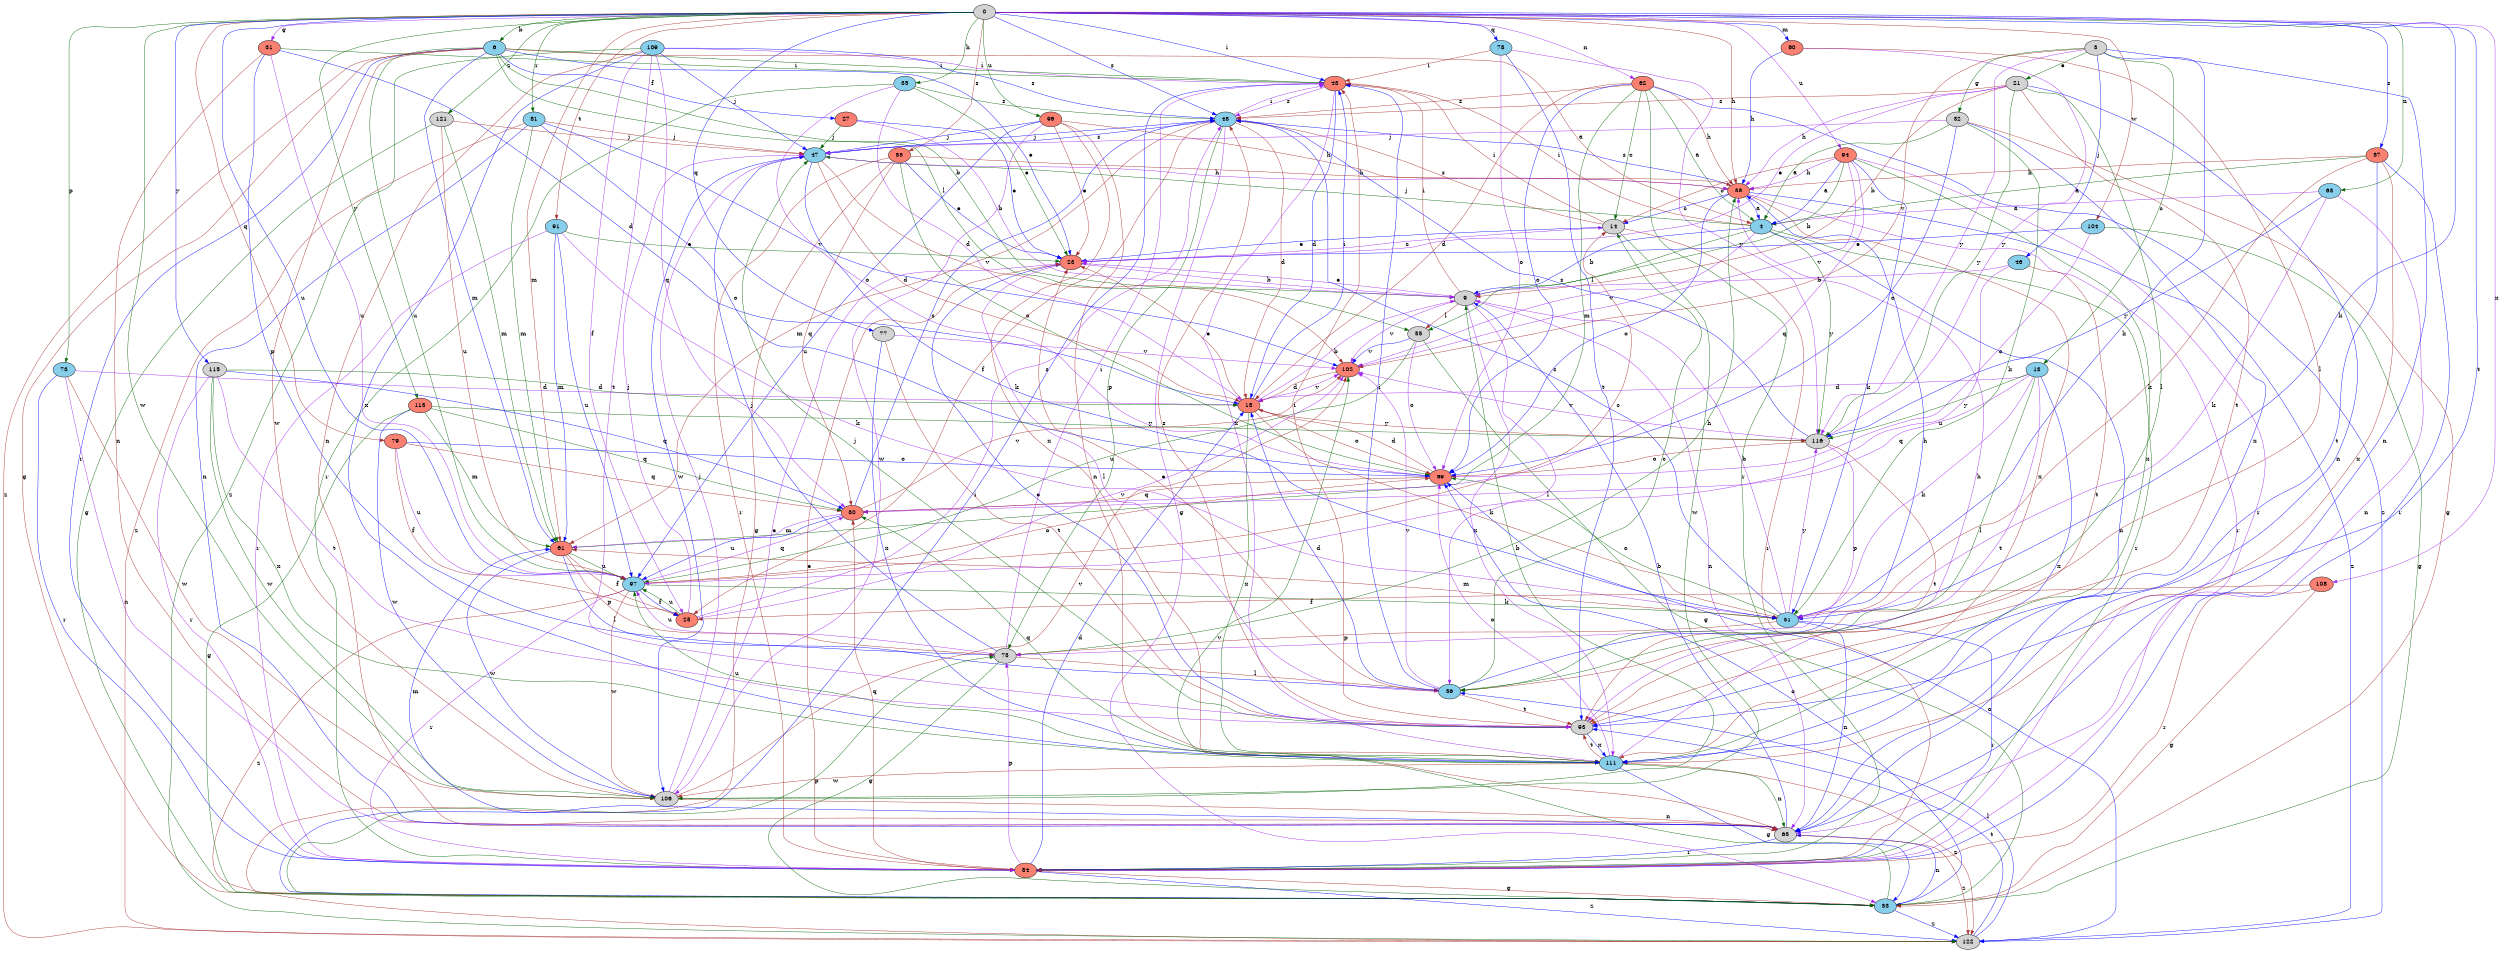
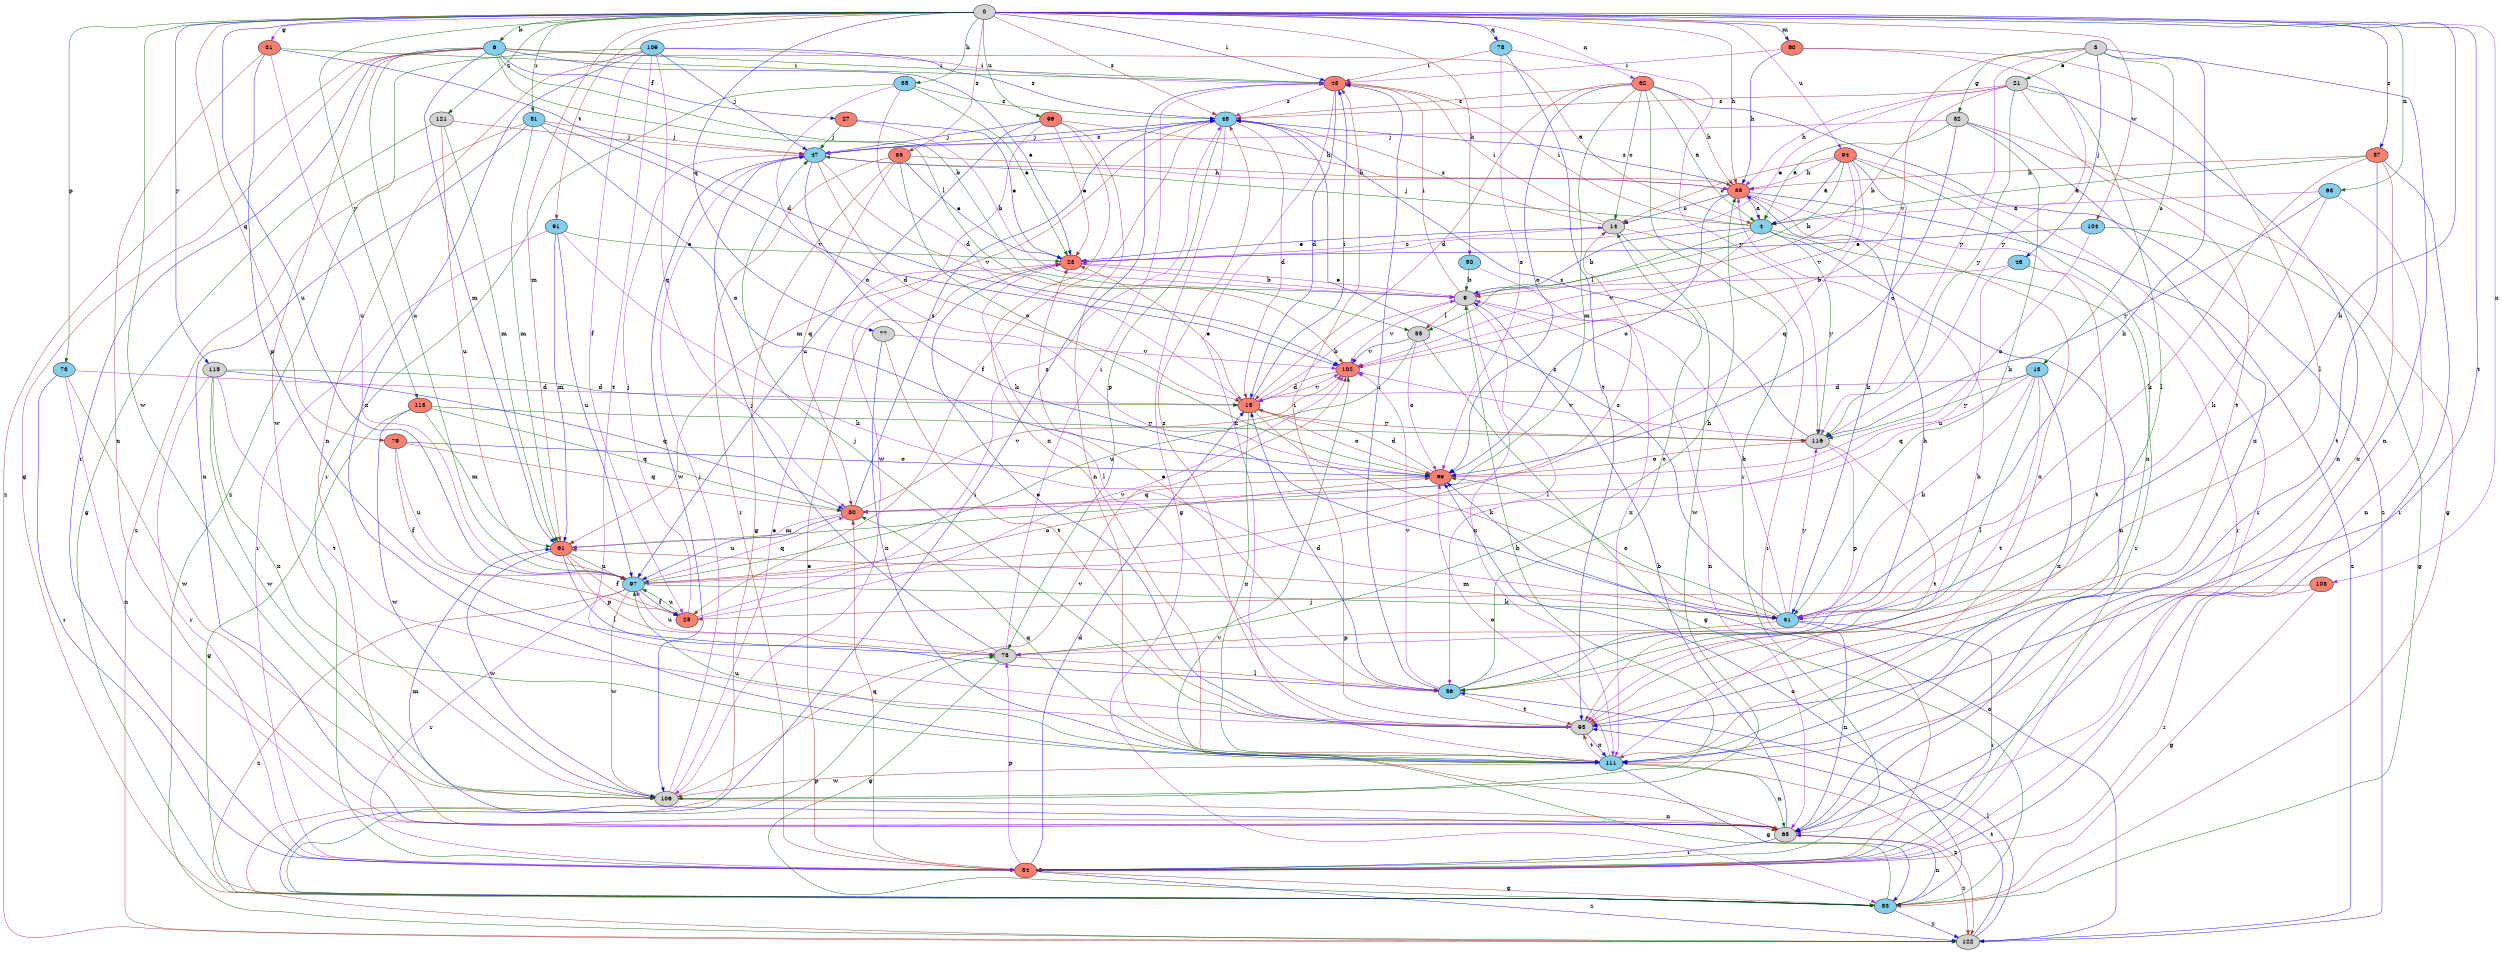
  strict digraph {
    node [fillcolor=salmon style=filled]
    edge [color=blue]
    0 [fillcolor=lightgrey]
    6 [fillcolor=skyblue]
    31
    35 [fillcolor=skyblue]
    38
    43
+   50 [fillcolor=skyblue]
    51 [fillcolor=skyblue]
    60
    61
    62
    63 [fillcolor=skyblue]
    73 [fillcolor=skyblue]
    77 [fillcolor=lightgrey]
    78 [fillcolor=skyblue]
    79
    81 [fillcolor=skyblue]
    85
    87
    n20 [fillcolor=skyblue label=48]
    91 [fillcolor=skyblue]
    93 [fillcolor=lightgrey]
    94
    96
    97 [fillcolor=skyblue]
    104 [fillcolor=skyblue]
    106 [fillcolor=lightgrey]
    108
    113
    115 [fillcolor=lightgrey]
    121 [fillcolor=lightgrey]
    4 [fillcolor=skyblue]
    9 [fillcolor=lightgrey]
    55 [fillcolor=lightgrey]
    84
    23
    27
    33 [fillcolor=skyblue]
    122 [fillcolor=lightgrey]
    65 [fillcolor=lightgrey]
    18
    75 [fillcolor=lightgrey]
    69
    111 [fillcolor=skyblue]
    14 [fillcolor=lightgrey]
    116 [fillcolor=lightgrey]
    56 [fillcolor=skyblue]
    n48 [label=25]
    102
    80
    47 [fillcolor=skyblue]
    109 [fillcolor=skyblue]
    3 [fillcolor=lightgrey]
    13 [fillcolor=skyblue]
    21 [fillcolor=lightgrey]
    32 [fillcolor=lightgrey]
    46 [fillcolor=skyblue]
    0 -> 6 [color=darkgreen label=b]
    0 -> 31 [color=purple label=g]
    0 -> 35 [color=darkgreen label=h]
    0 -> 38 [color=brown label=h]
    0 -> 43 [label=i]
+   0 -> 50 [color=brown label=k]
    0 -> 51 [label=k]
    0 -> 60 [label=m]
    0 -> 61 [color=brown label=m]
    0 -> 62 [color=purple label=n]
    0 -> 63 [color=darkgreen label=n]
    0 -> 73 [color=darkgreen label=p]
    0 -> 77 [label=q]
    0 -> 78 [label=q]
    0 -> 79 [color=brown label=q]
    0 -> 81 [color=darkgreen label=r]
    0 -> 85 [color=brown label=s]
    0 -> 87 [label=s]
-   0 -> n20 [label=s]
+   0 -> n20 [color=brown label=s]
    0 -> 91 [color=brown label=t]
    0 -> 93 [label=t]
    0 -> 94 [color=purple label=u]
    0 -> 96 [color=darkgreen label=u]
    0 -> 97 [label=u]
    0 -> 104 [color=brown label=w]
    0 -> 106 [color=darkgreen label=w]
    0 -> 108 [color=purple label=x]
    0 -> 113 [color=darkgreen label=y]
    0 -> 115 [label=y]
    0 -> 121 [color=darkgreen label=z]
    6 -> 43 [color=darkgreen label=i]
    6 -> 61 [label=m]
    6 -> 97 [color=darkgreen label=u]
    6 -> 106 [color=brown label=w]
    6 -> 4 [color=brown label=a]
    6 -> 9 [color=darkgreen label=b]
    6 -> 55 [color=darkgreen label=l]
    6 -> 84 [label=r]
    6 -> 23 [label=e]
    6 -> 27 [label=f]
    6 -> 33 [color=brown label=g]
    6 -> 122 [color=brown label=z]
    31 -> 43 [color=darkgreen label=i]
    31 -> 97 [color=purple label=u]
    31 -> 65 [color=brown label=n]
-   31 -> 18 [label=d]
+   31 -> 102 [label=d]
    31 -> 75 [label=p]
    35 -> n20 [color=darkgreen label=s]
    35 -> 84 [color=darkgreen label=r]
    35 -> 23 [color=darkgreen label=e]
    35 -> 18 [color=purple label=d]
    35 -> 69 [color=purple label=o]
    38 -> n20 [label=s]
    38 -> 4 [label=a]
    38 -> 84 [color=purple label=r]
    38 -> 122 [label=z]
    38 -> 69 [label=o]
    38 -> 111 [color=brown label=x]
    38 -> 14 [label=c]
    43 -> n20 [color=purple label=s]
    43 -> 18 [label=d]
    43 -> 111 [color=purple label=x]
+   50 -> 9 [color=darkgreen label=b]
+   50 -> 111 [color=purple label=x]
    51 -> 61 [color=brown label=m]
    51 -> n20 [label=s]
    51 -> 9 [color=purple label=b]
    51 -> 84 [label=r]
    51 -> 65 [label=n]
    51 -> 75 [color=brown label=p]
    51 -> 69 [color=darkgreen label=o]
    51 -> 116 [color=purple label=y]
    60 -> 38 [label=h]
    60 -> 116 [color=purple label=y]
    60 -> 56 [color=brown label=l]
    61 -> 97 [color=darkgreen label=u]
    61 -> 106 [label=w]
    61 -> 75 [color=brown label=p]
    61 -> 56 [label=l]
    61 -> n48 [color=brown label=f]
    62 -> 38 [color=brown label=h]
    62 -> 61 [color=darkgreen label=m]
    62 -> n20 [color=brown label=s]
    62 -> 4 [color=darkgreen label=a]
    62 -> 84 [color=darkgreen label=r]
    62 -> 122 [label=z]
    62 -> 18 [color=brown label=d]
    62 -> 69 [label=o]
    62 -> 14 [color=darkgreen label=c]
    63 -> 51 [color=purple label=k]
    63 -> 4 [color=purple label=a]
    63 -> 65 [color=purple label=n]
    63 -> 116 [label=y]
    73 -> 106 [color=brown label=w]
    73 -> 84 [label=r]
    73 -> 65 [color=purple label=n]
    73 -> 18 [color=purple label=d]
    77 -> 93 [color=brown label=t]
    77 -> 111 [label=x]
    77 -> 102 [color=purple label=v]
    78 -> 43 [color=brown label=i]
    78 -> 93 [label=t]
    78 -> 69 [color=purple label=o]
    78 -> 116 [color=purple label=y]
    79 -> 97 [color=purple label=u]
    79 -> 69 [label=o]
    79 -> n48 [color=brown label=f]
    79 -> 80 [color=brown label=q]
    81 -> 61 [color=darkgreen label=m]
    81 -> 122 [color=brown label=z]
    81 -> 65 [label=n]
    81 -> 69 [label=o]
    81 -> 102 [label=v]
    81 -> 47 [color=brown label=j]
    85 -> 38 [color=brown label=h]
    85 -> 84 [color=brown label=r]
    85 -> 23 [label=e]
    85 -> 33 [color=brown label=g]
    85 -> 69 [color=darkgreen label=o]
    85 -> 80 [color=brown label=q]
    87 -> 38 [color=brown label=h]
    87 -> 51 [color=brown label=k]
    87 -> 93 [label=t]
    87 -> 4 [color=darkgreen label=a]
    87 -> 84 [label=r]
    87 -> 111 [color=brown label=x]
-   n20 -> 43 [color=purple label=i]
+   60 -> 43 [color=purple label=i]
    n20 -> 61 [color=brown label=m]
    n20 -> 33 [color=purple label=g]
    n20 -> 18 [color=brown label=d]
    n20 -> 75 [color=darkgreen label=p]
    n20 -> n48 [color=brown label=f]
    n20 -> 47 [label=j]
    91 -> 51 [color=purple label=k]
    91 -> 61 [label=m]
    91 -> 97 [label=u]
    91 -> 84 [color=purple label=r]
    91 -> 23 [color=darkgreen label=e]
    93 -> 43 [color=brown label=i]
    93 -> n20 [color=brown label=s]
    93 -> 23 [label=e]
    93 -> 111 [label=x]
    93 -> 47 [color=darkgreen label=j]
    94 -> 38 [color=purple label=h]
    94 -> 51 [label=k]
    94 -> 4 [label=a]
    94 -> 9 [color=darkgreen label=b]
    94 -> 84 [color=purple label=r]
    94 -> 111 [color=darkgreen label=x]
    94 -> 14 [color=brown label=c]
    94 -> 102 [color=purple label=v]
    94 -> 80 [color=purple label=q]
    96 -> 38 [color=brown label=h]
    96 -> 97 [label=u]
    96 -> 106 [color=purple label=w]
    96 -> 23 [color=brown label=e]
    96 -> 65 [color=brown label=n]
    96 -> 111 [color=brown label=x]
    96 -> 47 [label=j]
    97 -> 51 [color=darkgreen label=k]
    97 -> 106 [color=brown label=w]
    97 -> 84 [color=purple label=r]
    97 -> 122 [color=brown label=z]
    97 -> 69 [color=brown label=o]
    97 -> 14 [color=brown label=c]
    97 -> n48 [label=f]
    97 -> 80 [color=purple label=q]
    104 -> 23 [label=e]
    104 -> 33 [color=darkgreen label=g]
    104 -> 69 [color=purple label=o]
    106 -> 9 [color=darkgreen label=b]
    106 -> 23 [color=purple label=e]
    106 -> 65 [color=brown label=n]
    106 -> 102 [color=brown label=v]
    106 -> 47 [color=purple label=j]
    108 -> 84 [color=brown label=r]
    108 -> 33 [color=brown label=g]
-   108 -> n48 [color=brown label=f]
+   108 -> n48 [color=brown label=j]
    113 -> 61 [color=darkgreen label=m]
    113 -> 106 [label=w]
    113 -> 33 [color=darkgreen label=g]
    113 -> 116 [color=darkgreen label=y]
    113 -> 80 [color=darkgreen label=q]
    115 -> 93 [color=purple label=t]
    115 -> 106 [color=darkgreen label=w]
    115 -> 84 [color=purple label=r]
    115 -> 18 [color=darkgreen label=d]
    115 -> 111 [color=darkgreen label=x]
    115 -> 80 [label=q]
    121 -> 61 [color=darkgreen label=m]
    121 -> 97 [color=brown label=u]
    121 -> 33 [color=darkgreen label=g]
    121 -> 47 [color=brown label=j]
    4 -> 43 [color=brown label=i]
    4 -> 9 [label=b]
    4 -> 55 [color=darkgreen label=l]
    4 -> 84 [color=darkgreen label=r]
    4 -> 65 [label=n]
    4 -> 116 [color=darkgreen label=y]
    4 -> 102 [color=purple label=v]
    4 -> 47 [color=darkgreen label=j]
    9 -> 43 [color=brown label=i]
    9 -> 55 [color=brown label=l]
    9 -> 23 [color=purple label=e]
    9 -> 65 [color=purple label=n]
    9 -> 111 [color=purple label=x]
    9 -> 56 [color=purple label=l]
    9 -> 102 [color=purple label=v]
    55 -> 97 [color=darkgreen label=u]
    55 -> 33 [color=darkgreen label=g]
    55 -> 69 [color=purple label=o]
    55 -> 102 [label=v]
    84 -> 23 [color=brown label=e]
    84 -> 33 [color=brown label=g]
    84 -> 122 [label=z]
    84 -> 18 [label=d]
    84 -> 75 [color=purple label=p]
    84 -> 80 [color=brown label=q]
    23 -> 9 [color=purple label=b]
    23 -> 14 [color=purple label=c]
    23 -> 56 [color=purple label=l]
    27 -> 9 [color=purple label=b]
    27 -> 23 [label=e]
    27 -> 47 [color=darkgreen label=j]
    33 -> 43 [label=i]
    33 -> 122 [label=z]
    33 -> 65 [label=n]
    33 -> 75 [color=darkgreen label=p]
    33 -> 69 [label=o]
    33 -> 102 [color=darkgreen label=v]
    122 -> 93 [label=t]
    122 -> 69 [label=o]
    122 -> 56 [label=l]
    65 -> 61 [label=m]
    65 -> 9 [label=b]
    65 -> 84 [label=r]
    65 -> 122 [color=brown label=z]
    18 -> 43 [label=i]
    18 -> 51 [color=brown label=k]
    18 -> 9 [color=purple label=b]
    18 -> 23 [color=brown label=e]
    18 -> 69 [color=brown label=o]
    18 -> 111 [color=darkgreen label=x]
    18 -> 116 [color=brown label=y]
    18 -> 102 [color=purple label=v]
    75 -> 38 [color=darkgreen label=h]
    75 -> 43 [color=purple label=i]
    75 -> 97 [color=purple label=u]
    75 -> 33 [color=darkgreen label=g]
    75 -> 56 [color=brown label=l]
    75 -> 47 [label=j]
    69 -> 18 [color=brown label=d]
    69 -> 80 [color=brown label=q]
    111 -> 38 [color=purple label=h]
    111 -> 93 [color=brown label=t]
    111 -> 97 [color=darkgreen label=u]
    111 -> 106 [color=brown label=w]
    111 -> 33 [label=g]
    111 -> 122 [color=brown label=z]
    111 -> 65 [color=darkgreen label=n]
    111 -> 69 [color=purple label=o]
    111 -> 80 [color=darkgreen label=q]
    14 -> 43 [color=brown label=i]
    14 -> n20 [color=brown label=s]
    14 -> 106 [color=darkgreen label=w]
    14 -> 84 [color=brown label=r]
    14 -> 23 [label=e]
    116 -> n20 [label=s]
    116 -> 93 [color=brown label=t]
    116 -> 75 [color=purple label=p]
    116 -> 69 [color=brown label=o]
    116 -> 102 [color=purple label=v]
    56 -> 38 [label=h]
    56 -> 43 [label=i]
    56 -> 93 [color=brown label=t]
    56 -> 23 [color=brown label=e]
    56 -> 18 [label=d]
    56 -> 14 [color=darkgreen label=c]
    56 -> 102 [color=purple label=v]
    n48 -> n20 [color=purple label=s]
    n48 -> 97 [color=darkgreen label=u]
    n48 -> 102 [color=purple label=v]
    n48 -> 47 [color=purple label=j]
    102 -> 18 [color=brown label=d]
    80 -> 61 [color=purple label=m]
    80 -> n20 [label=s]
    80 -> 97 [label=u]
    80 -> 102 [color=brown label=v]
    47 -> 38 [color=purple label=h]
    47 -> 51 [label=k]
    47 -> n20 [label=s]
    47 -> 106 [label=w]
    47 -> 18 [color=brown label=d]
    47 -> 102 [color=brown label=v]
    109 -> 43 [color=purple label=i]
    109 -> n20 [label=s]
    109 -> 93 [color=purple label=t]
    109 -> 122 [color=darkgreen label=z]
    109 -> 65 [color=brown label=n]
    109 -> 111 [label=x]
    109 -> n48 [color=purple label=f]
    109 -> 80 [color=purple label=q]
    109 -> 47 [label=j]
    3 -> 51 [label=k]
    3 -> 65 [label=n]
    3 -> 116 [color=purple label=y]
    3 -> 102 [color=brown label=v]
    3 -> 13 [color=darkgreen label=c]
    3 -> 21 [color=darkgreen label=e]
    3 -> 32 [color=darkgreen label=g]
    3 -> 46 [label=j]
    13 -> 51 [color=purple label=k]
    13 -> 93 [color=purple label=t]
    13 -> 18 [color=purple label=d]
    13 -> 111 [label=x]
    13 -> 116 [color=darkgreen label=y]
    13 -> 56 [color=darkgreen label=l]
    13 -> 80 [color=purple label=q]
    21 -> 38 [color=purple label=h]
    21 -> n20 [color=brown label=s]
    21 -> 93 [color=brown label=t]
    21 -> 9 [color=brown label=b]
    21 -> 23 [color=purple label=e]
    21 -> 65 [label=n]
    21 -> 116 [color=darkgreen label=y]
    21 -> 56 [color=darkgreen label=l]
    32 -> 51 [color=darkgreen label=k]
    32 -> 4 [color=darkgreen label=a]
    32 -> 33 [color=brown label=g]
    32 -> 69 [label=o]
    32 -> 111 [label=x]
    32 -> 47 [color=purple label=j]
    46 -> 93 [color=brown label=t]
    46 -> 97 [color=purple label=u]
    46 -> 9 [color=purple label=b]
  }
